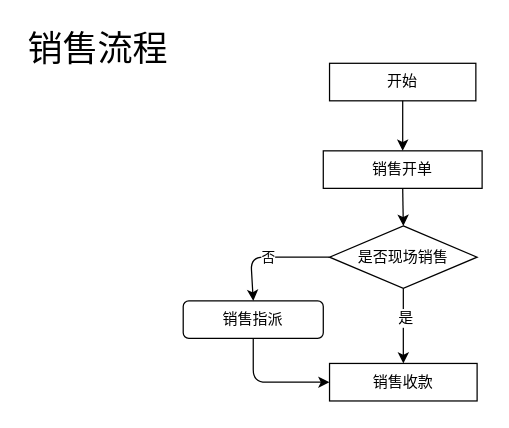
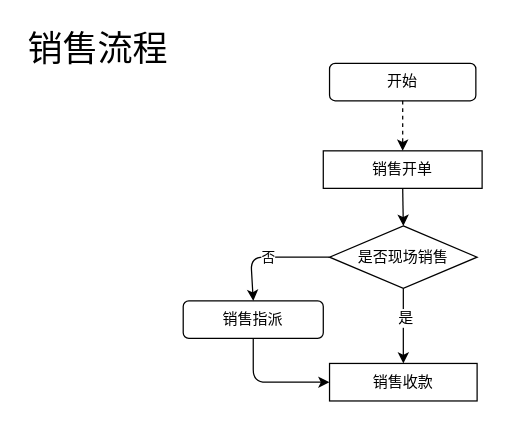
  <mxCell id="0" />
  <mxCell id="1" parent="0" />
- <mxCell id="2" value="开始" style="whiteSpace=wrap;html=1;rounded=0;" vertex="1" parent="1"><mxGeometry x="263" y="50" width="117" height="30" as="geometry" /></mxCell>
+ <mxCell id="2" value="开始" style="rounded=1;whiteSpace=wrap;html=1;" vertex="1" parent="1"><mxGeometry x="263" y="50" width="117" height="30" as="geometry" /></mxCell>
  <mxCell id="3" value="&lt;font style=&quot;font-size: 28px&quot;&gt;销售流程&lt;/font&gt;" style="text;html=1;resizable=0;points=[];autosize=1;align=left;verticalAlign=top;spacingTop=-4;" vertex="1" parent="1"><mxGeometry x="20" y="20" width="130" height="20" as="geometry" /></mxCell>
  <mxCell id="4" value="销售开单" style="rounded=0;whiteSpace=wrap;html=1;" vertex="1" parent="1"><mxGeometry x="258" y="120" width="127" height="30" as="geometry" /></mxCell>
- <mxCell id="5" value="" style="endArrow=classic;html=1;exitX=0.5;exitY=1;exitDx=0;exitDy=0;" edge="1" parent="1" source="2" target="4"><mxGeometry width="50" height="50" relative="1" as="geometry"><mxPoint x="440" y="120" as="sourcePoint" /><mxPoint x="490" y="70" as="targetPoint" /></mxGeometry></mxCell>
+ <mxCell id="5" value="" style="endArrow=classic;html=1;exitX=0.5;exitY=1;exitDx=0;exitDy=0;dashed=1;" edge="1" parent="1" source="2" target="4"><mxGeometry width="50" height="50" relative="1" as="geometry"><mxPoint x="440" y="120" as="sourcePoint" /><mxPoint x="490" y="70" as="targetPoint" /></mxGeometry></mxCell>
  <mxCell id="6" value="" style="endArrow=classic;html=1;exitX=0.5;exitY=1;exitDx=0;exitDy=0;entryX=0.5;entryY=0;entryDx=0;entryDy=0;" edge="1" parent="1" source="4" target="7"><mxGeometry width="50" height="50" relative="1" as="geometry"><mxPoint x="20" y="280" as="sourcePoint" /><mxPoint x="320.5" y="180" as="targetPoint" /></mxGeometry></mxCell>
  <mxCell id="7" value="是否现场销售" style="rhombus;whiteSpace=wrap;html=1;" vertex="1" parent="1"><mxGeometry x="263" y="180" width="118" height="50" as="geometry" /></mxCell>
  <mxCell id="8" value="否" style="endArrow=classic;html=1;exitX=0;exitY=0.5;exitDx=0;exitDy=0;entryX=0.5;entryY=0;entryDx=0;entryDy=0;" edge="1" parent="1" source="7" target="9"><mxGeometry width="50" height="50" relative="1" as="geometry"><mxPoint x="20" y="300" as="sourcePoint" /><mxPoint x="200" y="240" as="targetPoint" /><Array as="points"><mxPoint x="200" y="205" /></Array></mxGeometry></mxCell>
  <mxCell id="9" value="销售指派" style="whiteSpace=wrap;html=1;rounded=1;" vertex="1" parent="1"><mxGeometry x="146" y="240" width="112" height="30" as="geometry" /></mxCell>
  <mxCell id="10" value="销售收款" style="rounded=0;whiteSpace=wrap;html=1;" vertex="1" parent="1"><mxGeometry x="263" y="290" width="118" height="30" as="geometry" /></mxCell>
  <mxCell id="11" value="" style="endArrow=classic;html=1;exitX=0.5;exitY=1;exitDx=0;exitDy=0;entryX=0.5;entryY=0;entryDx=0;entryDy=0;" edge="1" parent="1" source="7" target="10"><mxGeometry width="50" height="50" relative="1" as="geometry"><mxPoint x="430" y="280" as="sourcePoint" /><mxPoint x="480" y="230" as="targetPoint" /></mxGeometry></mxCell>
  <mxCell id="12" value="是" style="text;html=1;resizable=0;points=[];align=center;verticalAlign=middle;labelBackgroundColor=#ffffff;" vertex="1" connectable="0" parent="11"><mxGeometry x="-0.223" y="1" relative="1" as="geometry"><mxPoint as="offset" /></mxGeometry></mxCell>
  <mxCell id="13" value="" style="endArrow=classic;html=1;exitX=0.5;exitY=1;exitDx=0;exitDy=0;entryX=0;entryY=0.5;entryDx=0;entryDy=0;" edge="1" parent="1" source="9" target="10"><mxGeometry width="50" height="50" relative="1" as="geometry"><mxPoint x="160" y="380" as="sourcePoint" /><mxPoint x="210" y="330" as="targetPoint" /><Array as="points"><mxPoint x="202" y="305" /></Array></mxGeometry></mxCell>
